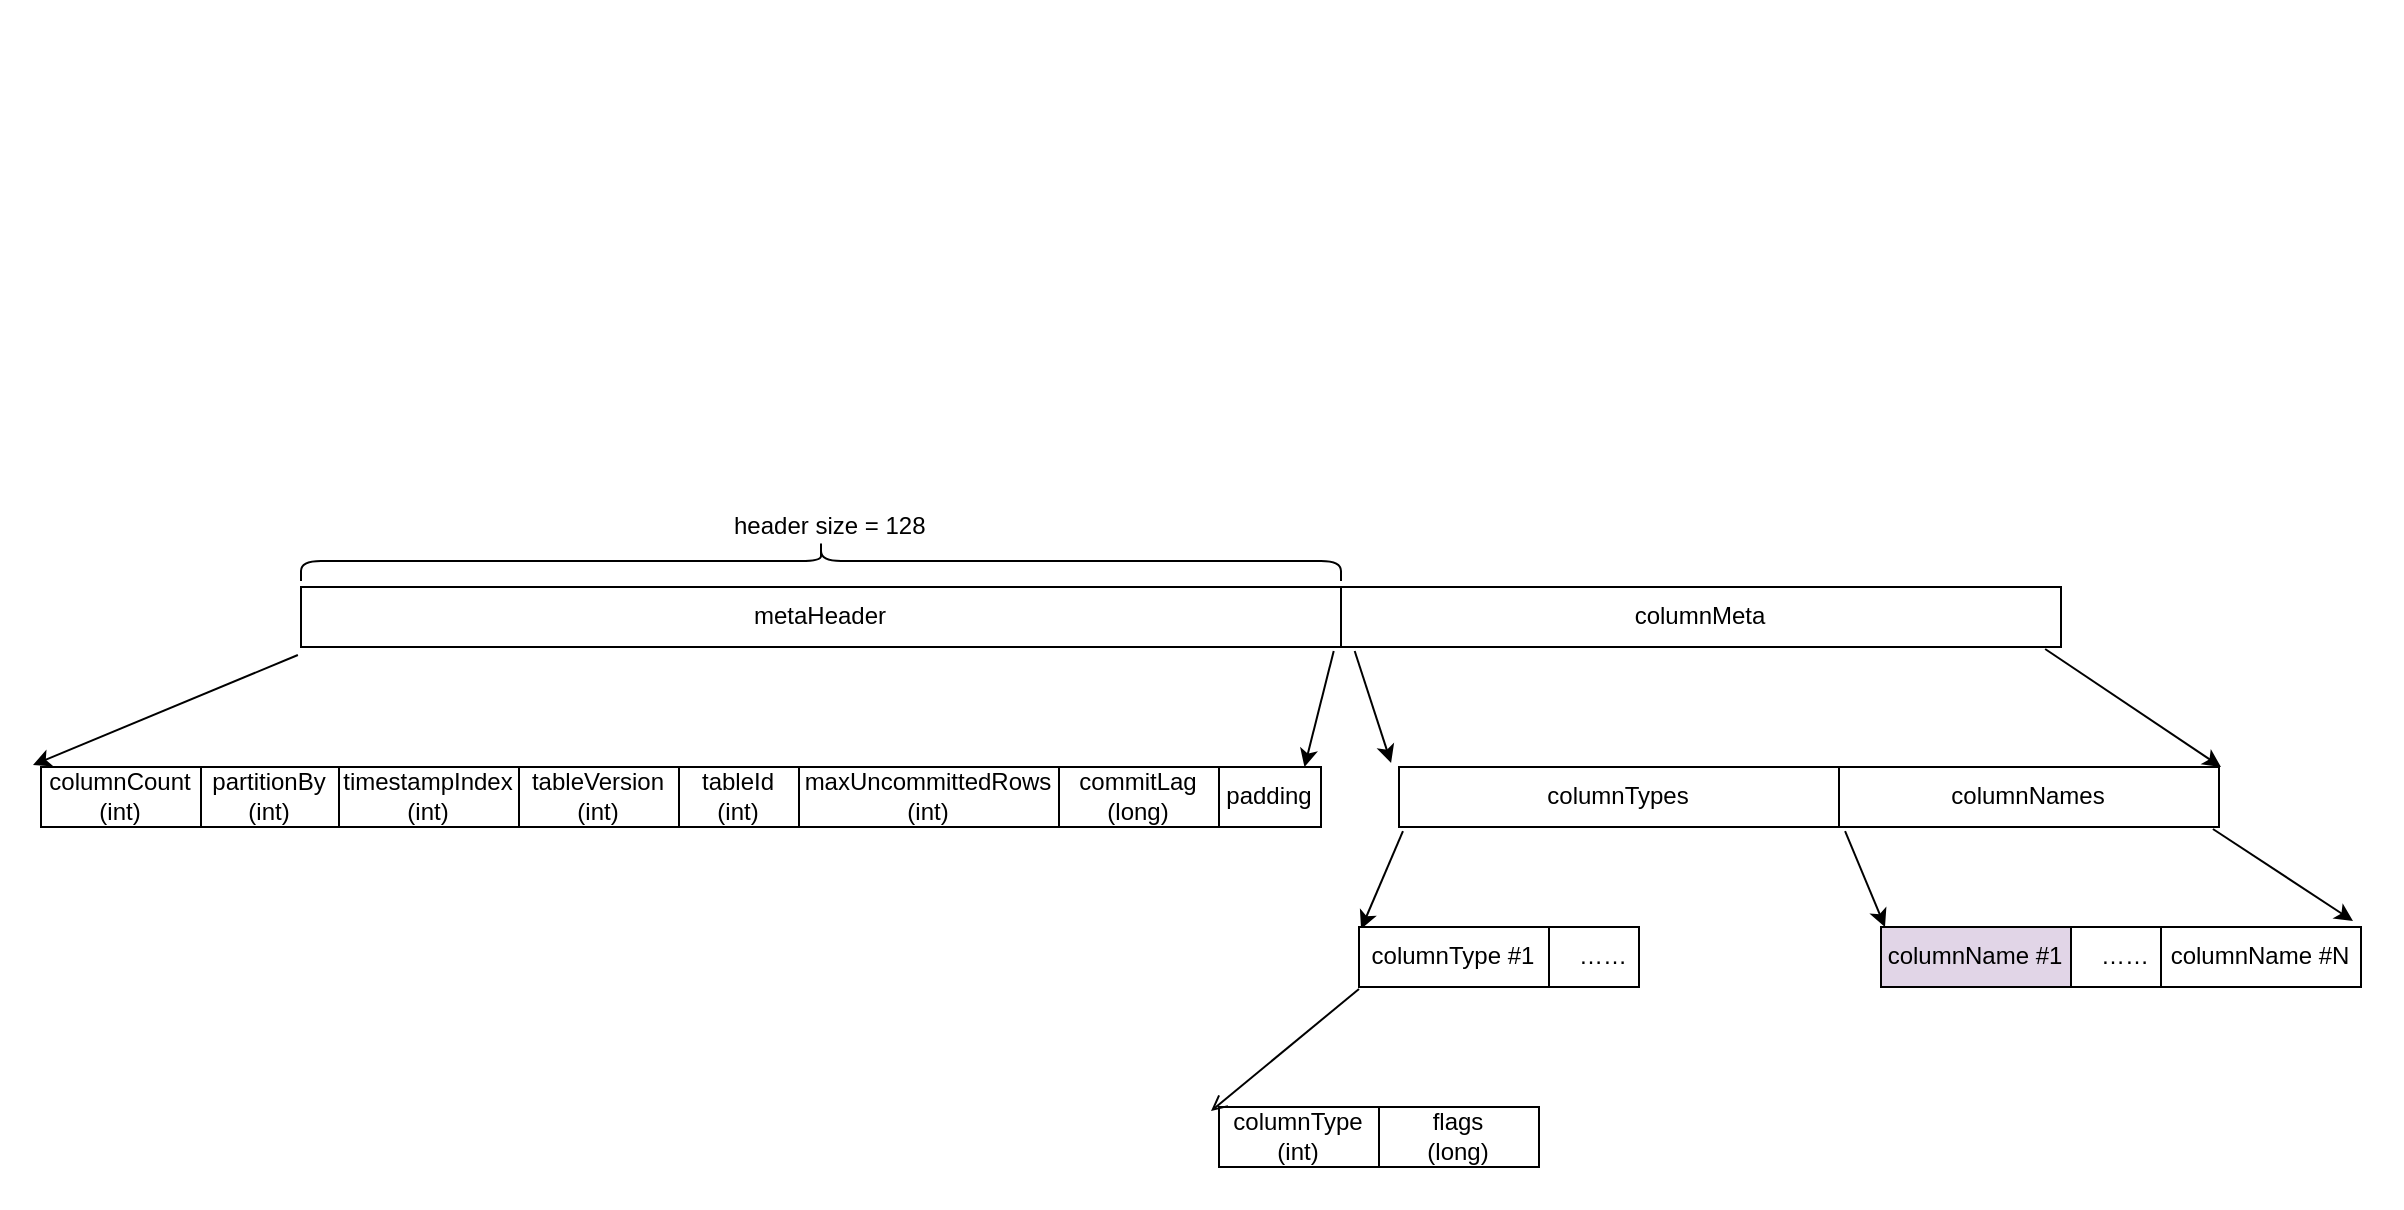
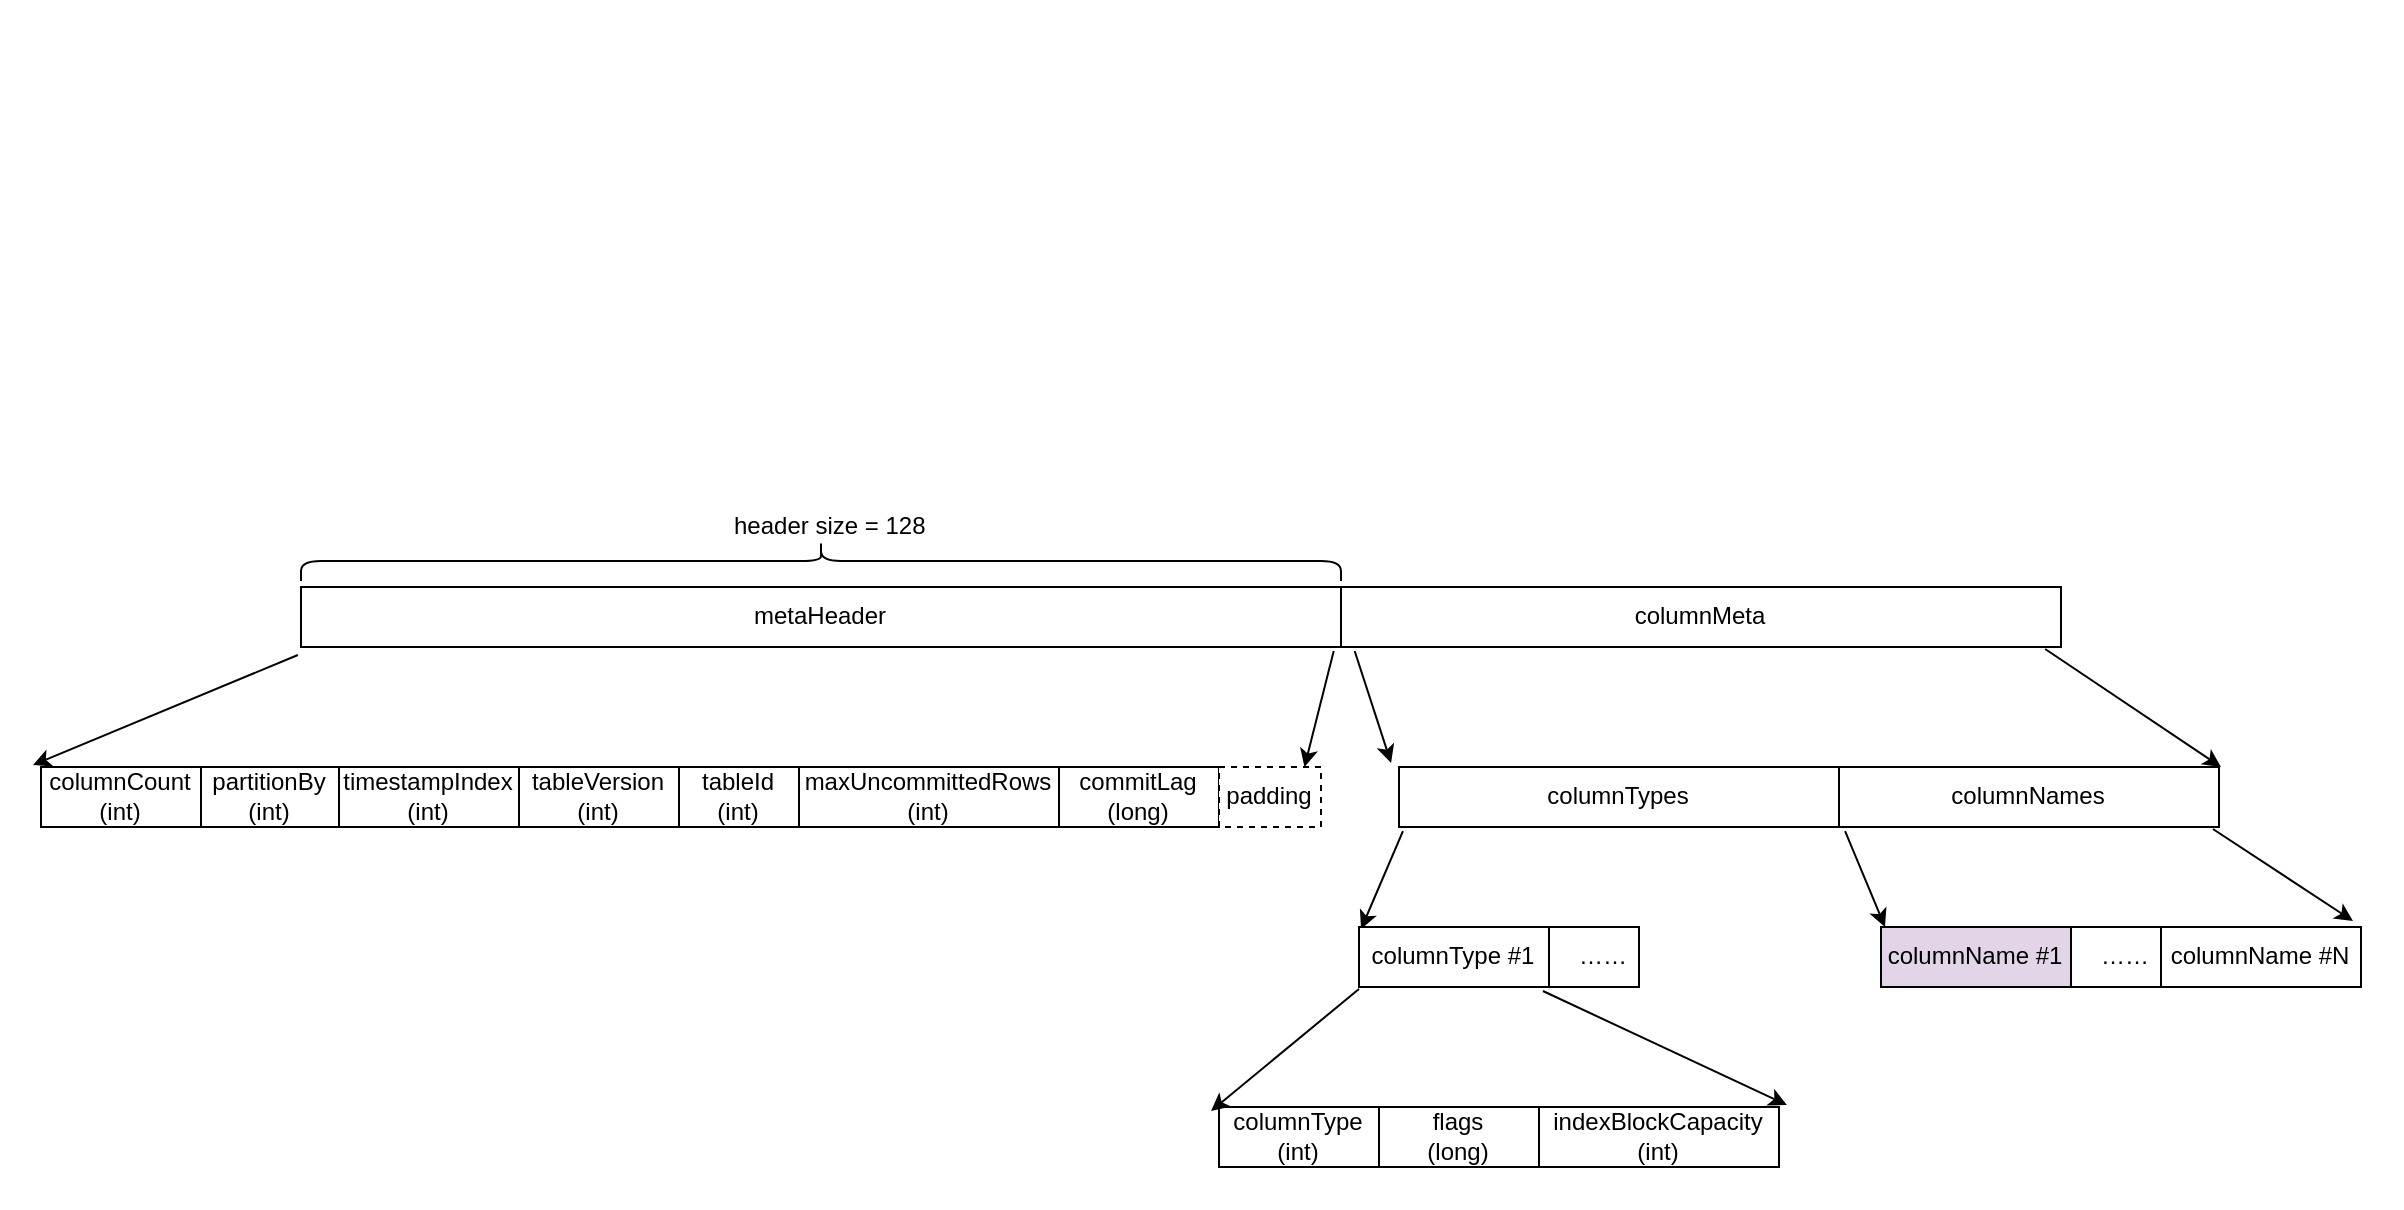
  <mxCell id="0" />
  <mxCell id="1" parent="0" />
  <mxCell id="2" value="columnCount&lt;br&gt;(int)" style="rounded=0;whiteSpace=wrap;html=1;" parent="1" vertex="1"><mxGeometry x="20" y="383" width="80" height="30" as="geometry" /></mxCell>
  <mxCell id="3" value="partitionBy&lt;br&gt;(int)" style="rounded=0;whiteSpace=wrap;html=1;" parent="1" vertex="1"><mxGeometry x="100" y="383" width="69" height="30" as="geometry" /></mxCell>
  <mxCell id="4" value="timestampIndex&lt;br&gt;(int)" style="rounded=0;whiteSpace=wrap;html=1;" parent="1" vertex="1"><mxGeometry x="169" y="383" width="90" height="30" as="geometry" /></mxCell>
  <mxCell id="5" value="tableVersion&lt;br&gt;(int)" style="rounded=0;whiteSpace=wrap;html=1;" parent="1" vertex="1"><mxGeometry x="259" y="383" width="80" height="30" as="geometry" /></mxCell>
  <mxCell id="6" value="tableId&lt;br&gt;(int)" style="rounded=0;whiteSpace=wrap;html=1;" parent="1" vertex="1"><mxGeometry x="339" y="383" width="60" height="30" as="geometry" /></mxCell>
  <mxCell id="7" value="maxUncommittedRows&lt;br&gt;(int)" style="rounded=0;whiteSpace=wrap;html=1;" parent="1" vertex="1"><mxGeometry x="399" y="383" width="130" height="30" as="geometry" /></mxCell>
  <mxCell id="8" value="commitLag&lt;br&gt;(long)" style="rounded=0;whiteSpace=wrap;html=1;" parent="1" vertex="1"><mxGeometry x="529" y="383" width="80" height="30" as="geometry" /></mxCell>
  <mxCell id="9" value="columnType&lt;br&gt;(int)" style="rounded=0;whiteSpace=wrap;html=1;" parent="1" vertex="1"><mxGeometry x="609" y="553" width="80" height="30" as="geometry" /></mxCell>
  <mxCell id="10" value="flags&lt;br&gt;(long)" style="rounded=0;whiteSpace=wrap;html=1;" parent="1" vertex="1"><mxGeometry x="689" y="553" width="80" height="30" as="geometry" /></mxCell>
+ <mxCell id="11" value="indexBlockCapacity&lt;br&gt;(int)" style="rounded=0;whiteSpace=wrap;html=1;" parent="1" vertex="1"><mxGeometry x="769" y="553" width="120" height="30" as="geometry" /></mxCell>
  <mxCell id="12" style="edgeStyle=none;rounded=0;orthogonalLoop=1;jettySize=auto;html=1;exitX=-0.003;exitY=1.133;exitDx=0;exitDy=0;entryX=-0.05;entryY=-0.033;entryDx=0;entryDy=0;entryPerimeter=0;fontColor=#000000;exitPerimeter=0;" edge="1" parent="1" source="14" target="2"><mxGeometry relative="1" as="geometry" /></mxCell>
  <mxCell id="13" style="edgeStyle=none;rounded=0;orthogonalLoop=1;jettySize=auto;html=1;exitX=0.993;exitY=1.067;exitDx=0;exitDy=0;entryX=0.838;entryY=0;entryDx=0;entryDy=0;entryPerimeter=0;fontColor=#000000;exitPerimeter=0;" edge="1" parent="1" source="14" target="30"><mxGeometry relative="1" as="geometry" /></mxCell>
  <mxCell id="14" value="metaHeader" style="rounded=0;whiteSpace=wrap;html=1;" parent="1" vertex="1"><mxGeometry x="150" y="293" width="520" height="30" as="geometry" /></mxCell>
  <mxCell id="15" style="edgeStyle=none;rounded=0;orthogonalLoop=1;jettySize=auto;html=1;exitX=0.009;exitY=1.067;exitDx=0;exitDy=0;entryX=0.011;entryY=0.033;entryDx=0;entryDy=0;entryPerimeter=0;fontColor=#000000;exitPerimeter=0;" edge="1" parent="1" source="16" target="22"><mxGeometry relative="1" as="geometry" /></mxCell>
  <mxCell id="16" value="columnTypes" style="rounded=0;whiteSpace=wrap;html=1;" parent="1" vertex="1"><mxGeometry x="699" y="383" width="220" height="30" as="geometry" /></mxCell>
  <mxCell id="17" style="edgeStyle=none;rounded=0;orthogonalLoop=1;jettySize=auto;html=1;exitX=0.016;exitY=1.067;exitDx=0;exitDy=0;entryX=0.021;entryY=0;entryDx=0;entryDy=0;entryPerimeter=0;fontColor=#000000;exitPerimeter=0;" edge="1" parent="1" source="19" target="24"><mxGeometry relative="1" as="geometry" /></mxCell>
  <mxCell id="18" style="edgeStyle=none;rounded=0;orthogonalLoop=1;jettySize=auto;html=1;exitX=0.984;exitY=1.033;exitDx=0;exitDy=0;entryX=0.96;entryY=-0.1;entryDx=0;entryDy=0;entryPerimeter=0;fontColor=#000000;exitPerimeter=0;" edge="1" parent="1" source="19" target="26"><mxGeometry relative="1" as="geometry" /></mxCell>
  <mxCell id="19" value="columnNames" style="rounded=0;whiteSpace=wrap;html=1;" parent="1" vertex="1"><mxGeometry x="919" y="383" width="190" height="30" as="geometry" /></mxCell>
- <mxCell id="20" style="edgeStyle=none;rounded=0;orthogonalLoop=1;jettySize=auto;html=1;exitX=0;exitY=1.033;exitDx=0;exitDy=0;entryX=-0.05;entryY=0.067;entryDx=0;entryDy=0;entryPerimeter=0;fontColor=#000000;exitPerimeter=0;endArrow=open;" edge="1" parent="1" source="22" target="9"><mxGeometry relative="1" as="geometry" /></mxCell>
+ <mxCell id="20" style="edgeStyle=none;rounded=0;orthogonalLoop=1;jettySize=auto;html=1;exitX=0;exitY=1.033;exitDx=0;exitDy=0;entryX=-0.05;entryY=0.067;entryDx=0;entryDy=0;entryPerimeter=0;fontColor=#000000;exitPerimeter=0;" edge="1" parent="1" source="22" target="9"><mxGeometry relative="1" as="geometry" /></mxCell>
+ <mxCell id="21" style="edgeStyle=none;rounded=0;orthogonalLoop=1;jettySize=auto;html=1;exitX=0.968;exitY=1.067;exitDx=0;exitDy=0;entryX=1.033;entryY=-0.033;entryDx=0;entryDy=0;entryPerimeter=0;fontColor=#000000;exitPerimeter=0;" edge="1" parent="1" source="22" target="11"><mxGeometry relative="1" as="geometry" /></mxCell>
  <mxCell id="22" value="columnType #1" style="rounded=0;whiteSpace=wrap;html=1;" parent="1" vertex="1"><mxGeometry x="679" y="463" width="95" height="30" as="geometry" /></mxCell>
  <mxCell id="23" value="&amp;nbsp; &amp;nbsp;……" style="rounded=0;whiteSpace=wrap;html=1;" parent="1" vertex="1"><mxGeometry x="774" y="463" width="45" height="30" as="geometry" /></mxCell>
  <mxCell id="24" value="columnName #1" style="rounded=0;whiteSpace=wrap;html=1;fillColor=#e1d5e7;" parent="1" vertex="1"><mxGeometry x="940" y="463" width="95" height="30" as="geometry" /></mxCell>
  <mxCell id="25" value="&amp;nbsp; &amp;nbsp;……" style="rounded=0;whiteSpace=wrap;html=1;" parent="1" vertex="1"><mxGeometry x="1035" y="463" width="45" height="30" as="geometry" /></mxCell>
  <mxCell id="26" value="columnName #N" style="rounded=0;whiteSpace=wrap;html=1;" parent="1" vertex="1"><mxGeometry x="1080" y="463" width="100" height="30" as="geometry" /></mxCell>
  <mxCell id="27" style="edgeStyle=none;rounded=0;orthogonalLoop=1;jettySize=auto;html=1;exitX=0.019;exitY=1.067;exitDx=0;exitDy=0;entryX=-0.018;entryY=-0.067;entryDx=0;entryDy=0;entryPerimeter=0;fontColor=#000000;exitPerimeter=0;" edge="1" parent="1" source="29" target="16"><mxGeometry relative="1" as="geometry" /></mxCell>
  <mxCell id="28" style="edgeStyle=none;rounded=0;orthogonalLoop=1;jettySize=auto;html=1;exitX=0.978;exitY=1.033;exitDx=0;exitDy=0;fontColor=#000000;exitPerimeter=0;" edge="1" parent="1" source="29"><mxGeometry relative="1" as="geometry"><mxPoint x="1110" y="383" as="targetPoint" /></mxGeometry></mxCell>
  <mxCell id="29" value="columnMeta" style="rounded=0;whiteSpace=wrap;html=1;" vertex="1" parent="1"><mxGeometry x="670" y="293" width="360" height="30" as="geometry" /></mxCell>
- <mxCell id="30" value="padding" style="rounded=0;whiteSpace=wrap;html=1;" vertex="1" parent="1"><mxGeometry x="609" y="383" width="51" height="30" as="geometry" /></mxCell>
+ <mxCell id="30" value="padding" style="rounded=0;whiteSpace=wrap;html=1;dashed=1;" vertex="1" parent="1"><mxGeometry x="609" y="383" width="51" height="30" as="geometry" /></mxCell>
  <mxCell id="31" value="" style="shape=curlyBracket;whiteSpace=wrap;html=1;rounded=1;fontColor=#000000;rotation=90;" vertex="1" parent="1"><mxGeometry x="400" y="20" width="20" height="520" as="geometry" /></mxCell>
  <mxCell id="32" value="header size = 128" style="text;html=1;resizable=0;points=[];autosize=1;align=left;verticalAlign=top;spacingTop=-4;fontColor=#000000;" vertex="1" parent="1"><mxGeometry x="365" y="253" width="110" height="20" as="geometry" /></mxCell>
